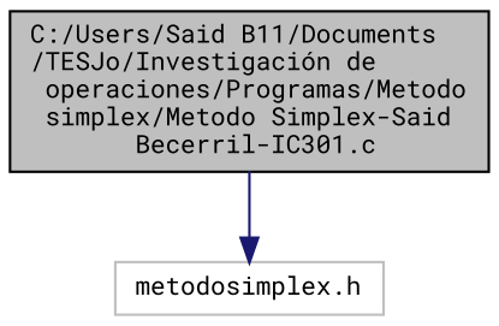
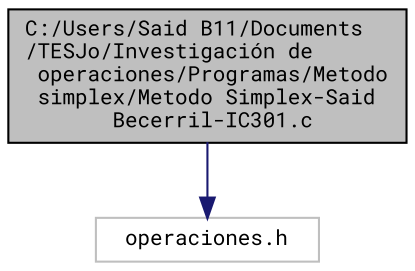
  digraph {
    fontname="Roboto Mono"
    node [fontname="Roboto Mono" fontsize=10 shape=record style=filled]
    n1 [color=black fillcolor=grey75 fontcolor=black height=0.2 label="C:/Users/Said B11/Documents\l/TESJo/Investigación de\l operaciones/Programas/Metodo\l simplex/Metodo Simplex-Said\l Becerril-IC301.c" width=0.4]
-   n2 [color=grey75 fillcolor=white height=0.2 label="metodosimplex.h" width=0.4]
+   n2 [color=grey75 fillcolor=white height=0.2 label="operaciones.h" width=0.4]
    n1 -> n2 [color=midnightblue fontname="Roboto Mono" fontsize=10 labelfontname=Helvetica labelfontsize=10 style=solid]
  }
